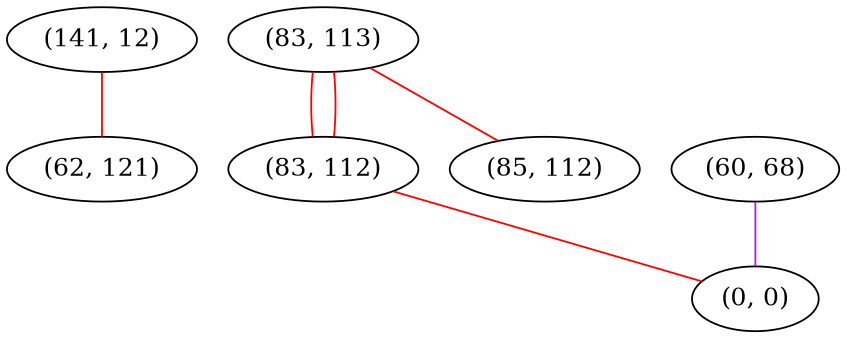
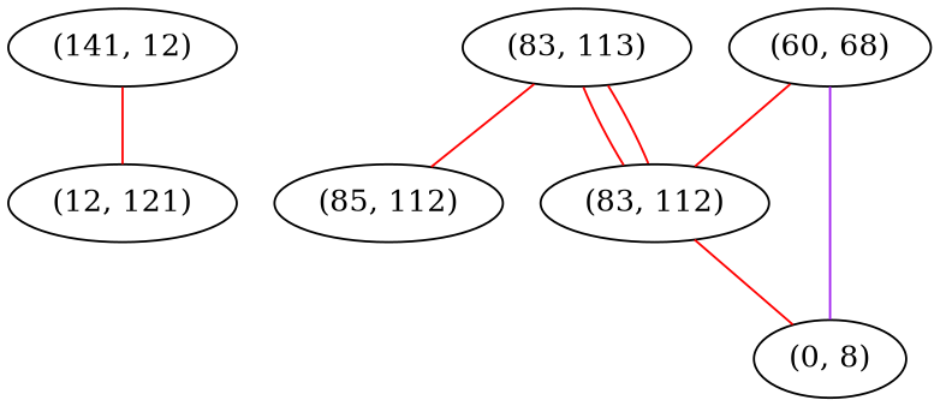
  graph {
    edge [color=red weight=1]
    "(141, 12)"
-   "(12, 121)" [label="(62, 121)"]
+   "(12, 121)"
    "(83, 113)"
    "(83, 112)"
    "(85, 112)"
-   "(0, 0)"
+   "(0, 0)" [label="(0, 8)"]
    n7 [label="(60, 68)"]
    "(141, 12)" -- "(12, 121)"
    "(83, 113)" -- "(83, 112)"
    "(83, 113)" -- "(83, 112)"
    "(83, 113)" -- "(85, 112)"
    "(83, 112)" -- "(0, 0)"
+   n7 -- "(83, 112)"
    n7 -- "(0, 0)" [color=purple weight=4]
  }
